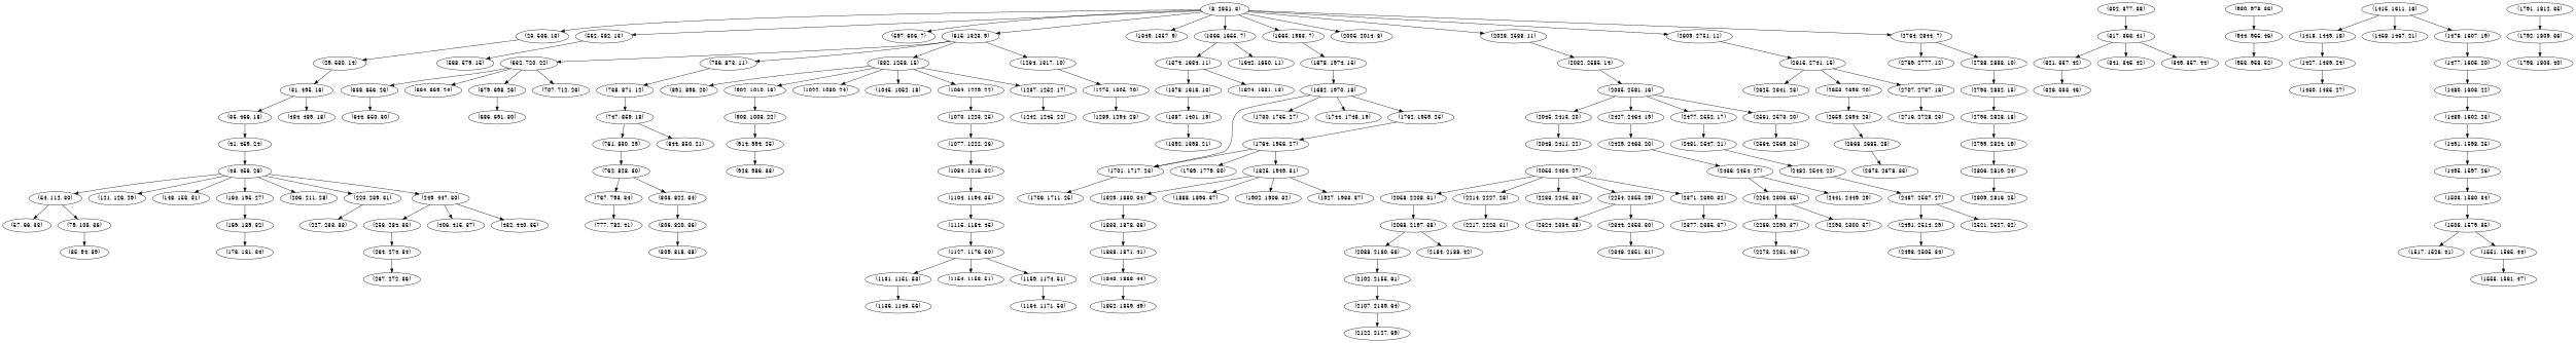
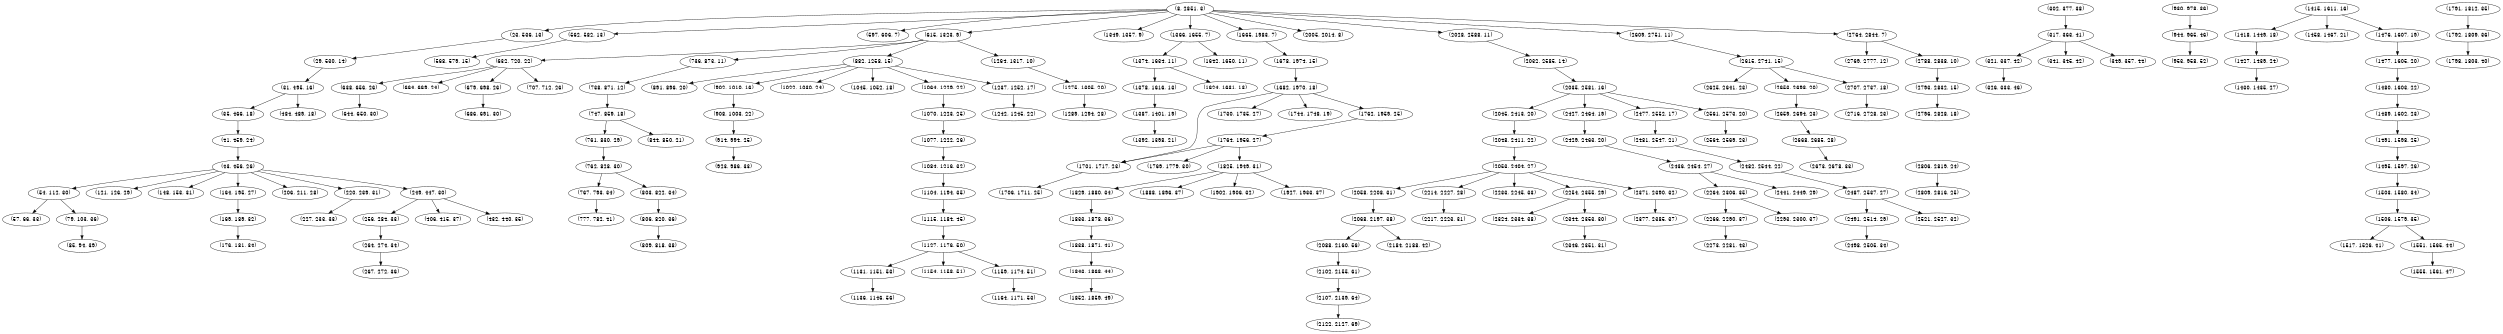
  digraph {
    "(8, 2851, 3)"
    "(23, 536, 13)"
    "(562, 582, 13)"
    "(597, 606, 7)"
    "(615, 1323, 9)"
    "(1349, 1357, 9)"
    "(1366, 1655, 7)"
    "(1665, 1983, 7)"
    "(2005, 2014, 8)"
    "(2028, 2588, 11)"
    "(2609, 2751, 11)"
    "(2764, 2844, 7)"
    "(29, 530, 14)"
    "(568, 579, 15)"
    "(632, 720, 22)"
    "(736, 873, 11)"
    "(882, 1258, 15)"
    "(1264, 1317, 10)"
    "(1374, 1634, 11)"
    "(1642, 1650, 11)"
    "(1678, 1974, 15)"
    "(2032, 2585, 14)"
    "(2615, 2741, 15)"
    "(2769, 2777, 12)"
    "(2788, 2838, 10)"
    "(31, 495, 16)"
    "(35, 466, 18)"
    "(484, 489, 18)"
    "(41, 459, 24)"
    "(43, 456, 26)"
    "(54, 112, 30)"
    "(121, 126, 29)"
    "(148, 153, 31)"
    "(164, 195, 27)"
    "(206, 211, 28)"
    "(220, 239, 31)"
    "(249, 447, 30)"
    "(57, 66, 33)"
    "(79, 103, 36)"
    "(169, 189, 32)"
    "(227, 233, 33)"
    "(256, 284, 33)"
    "(406, 415, 37)"
    "(432, 440, 35)"
    "(85, 94, 39)"
    "(176, 181, 34)"
    "(264, 274, 34)"
    "(267, 272, 36)"
    "(302, 377, 38)"
    "(317, 363, 41)"
    "(321, 337, 42)"
    "(341, 345, 42)"
    "(349, 357, 44)"
    "(326, 333, 46)"
    "(638, 656, 26)"
    "(664, 669, 24)"
    "(679, 698, 26)"
    "(707, 712, 26)"
    "(738, 871, 12)"
    "(891, 896, 20)"
    "(902, 1010, 16)"
    "(1022, 1030, 24)"
    "(1045, 1052, 18)"
    "(1064, 1229, 22)"
    "(1237, 1252, 17)"
    "(1275, 1305, 20)"
    "(644, 650, 30)"
    "(686, 691, 30)"
    "(747, 859, 18)"
    "(761, 830, 29)"
    "(844, 850, 21)"
    "(762, 828, 30)"
    "(767, 793, 34)"
    "(803, 822, 34)"
    "(777, 782, 41)"
    "(806, 820, 36)"
    "(809, 818, 38)"
    "(908, 1003, 22)"
    "(1070, 1223, 25)"
    "(1242, 1245, 22)"
    "(914, 994, 25)"
    "(923, 986, 33)"
    "(930, 978, 36)"
    "(944, 965, 46)"
    "(953, 958, 52)"
    "(1077, 1222, 26)"
    "(1084, 1216, 32)"
    "(1104, 1194, 35)"
    "(1115, 1184, 45)"
    "(1127, 1176, 50)"
    "(1131, 1151, 53)"
    "(1154, 1158, 51)"
    "(1159, 1174, 51)"
    "(1136, 1146, 56)"
    "(1164, 1171, 53)"
    "(1289, 1294, 28)"
    "(1378, 1616, 13)"
    "(1624, 1631, 13)"
    "(1387, 1401, 19)"
    "(1392, 1398, 21)"
    "(1415, 1611, 16)"
    "(1418, 1449, 18)"
    "(1458, 1467, 21)"
    "(1476, 1607, 19)"
    "(1427, 1439, 24)"
    "(1477, 1605, 20)"
    "(1430, 1435, 27)"
    "(1480, 1603, 22)"
    "(1489, 1602, 23)"
    "(1491, 1598, 25)"
    "(1495, 1597, 26)"
    "(1503, 1580, 34)"
    "(1506, 1579, 35)"
    "(1517, 1526, 41)"
    "(1551, 1565, 44)"
    "(1555, 1561, 47)"
    "(1682, 1970, 18)"
    "(1701, 1717, 23)"
    "(1730, 1735, 27)"
    "(1744, 1748, 19)"
    "(1762, 1959, 25)"
    "(1706, 1711, 25)"
    "(1764, 1956, 27)"
    "(1769, 1779, 30)"
    "(1825, 1949, 31)"
    "(1791, 1812, 35)"
    "(1792, 1809, 36)"
    "(1829, 1880, 34)"
    "(1888, 1896, 37)"
    "(1902, 1906, 32)"
    "(1927, 1933, 37)"
    "(1798, 1803, 40)"
    "(1833, 1878, 36)"
    "(1838, 1871, 41)"
    "(1843, 1868, 44)"
    "(1852, 1859, 49)"
    "(2035, 2581, 16)"
    "(2045, 2413, 20)"
    "(2427, 2464, 19)"
    "(2477, 2552, 17)"
    "(2561, 2573, 20)"
    "(2048, 2411, 22)"
    "(2429, 2463, 20)"
    "(2481, 2547, 21)"
    "(2564, 2569, 23)"
    "(2053, 2404, 27)"
    "(2058, 2208, 31)"
    "(2214, 2227, 28)"
    "(2233, 2245, 33)"
    "(2254, 2355, 29)"
    "(2371, 2390, 32)"
    "(2068, 2197, 38)"
    "(2217, 2223, 31)"
    "(2324, 2334, 38)"
    "(2344, 2353, 30)"
    "(2377, 2385, 37)"
    "(2088, 2160, 56)"
    "(2184, 2188, 42)"
    "(2102, 2155, 61)"
    "(2107, 2139, 64)"
    "(2122, 2127, 69)"
    "(2264, 2306, 35)"
    "(2266, 2290, 37)"
    "(2293, 2300, 37)"
    "(2346, 2351, 31)"
    "(2273, 2281, 43)"
    "(2436, 2454, 27)"
    "(2441, 2449, 29)"
    "(2482, 2544, 22)"
    "(2487, 2537, 27)"
    "(2491, 2514, 29)"
    "(2521, 2527, 32)"
    "(2498, 2505, 34)"
    "(2625, 2641, 23)"
    "(2653, 2698, 20)"
    "(2707, 2737, 18)"
    "(2659, 2694, 23)"
    "(2716, 2728, 23)"
    "(2668, 2685, 28)"
    "(2673, 2678, 33)"
    "(2793, 2832, 15)"
    "(2796, 2828, 18)"
-   "(2799, 2824, 19)"
    "(2806, 2819, 24)"
    "(2809, 2816, 25)"
    "(8, 2851, 3)" -> "(23, 536, 13)"
    "(8, 2851, 3)" -> "(562, 582, 13)"
    "(8, 2851, 3)" -> "(597, 606, 7)"
    "(8, 2851, 3)" -> "(615, 1323, 9)"
    "(8, 2851, 3)" -> "(1349, 1357, 9)"
    "(8, 2851, 3)" -> "(1366, 1655, 7)"
    "(8, 2851, 3)" -> "(1665, 1983, 7)"
    "(8, 2851, 3)" -> "(2005, 2014, 8)"
    "(8, 2851, 3)" -> "(2028, 2588, 11)"
    "(8, 2851, 3)" -> "(2609, 2751, 11)"
    "(8, 2851, 3)" -> "(2764, 2844, 7)"
    "(23, 536, 13)" -> "(29, 530, 14)"
    "(562, 582, 13)" -> "(568, 579, 15)"
    "(615, 1323, 9)" -> "(632, 720, 22)"
    "(615, 1323, 9)" -> "(736, 873, 11)"
    "(615, 1323, 9)" -> "(882, 1258, 15)"
    "(615, 1323, 9)" -> "(1264, 1317, 10)"
    "(1366, 1655, 7)" -> "(1374, 1634, 11)"
    "(1366, 1655, 7)" -> "(1642, 1650, 11)"
    "(1665, 1983, 7)" -> "(1678, 1974, 15)"
    "(2028, 2588, 11)" -> "(2032, 2585, 14)"
    "(2609, 2751, 11)" -> "(2615, 2741, 15)"
    "(2764, 2844, 7)" -> "(2769, 2777, 12)"
    "(2764, 2844, 7)" -> "(2788, 2838, 10)"
    "(29, 530, 14)" -> "(31, 495, 16)"
    "(632, 720, 22)" -> "(638, 656, 26)"
    "(632, 720, 22)" -> "(664, 669, 24)"
    "(632, 720, 22)" -> "(679, 698, 26)"
    "(632, 720, 22)" -> "(707, 712, 26)"
    "(736, 873, 11)" -> "(738, 871, 12)"
    "(882, 1258, 15)" -> "(891, 896, 20)"
    "(882, 1258, 15)" -> "(902, 1010, 16)"
    "(882, 1258, 15)" -> "(1022, 1030, 24)"
    "(882, 1258, 15)" -> "(1045, 1052, 18)"
    "(882, 1258, 15)" -> "(1064, 1229, 22)"
    "(882, 1258, 15)" -> "(1237, 1252, 17)"
    "(1264, 1317, 10)" -> "(1275, 1305, 20)"
    "(1374, 1634, 11)" -> "(1378, 1616, 13)"
    "(1374, 1634, 11)" -> "(1624, 1631, 13)"
    "(1678, 1974, 15)" -> "(1682, 1970, 18)"
    "(2032, 2585, 14)" -> "(2035, 2581, 16)"
    "(2615, 2741, 15)" -> "(2625, 2641, 23)"
    "(2615, 2741, 15)" -> "(2653, 2698, 20)"
    "(2615, 2741, 15)" -> "(2707, 2737, 18)"
    "(2788, 2838, 10)" -> "(2793, 2832, 15)"
    "(31, 495, 16)" -> "(35, 466, 18)"
    "(31, 495, 16)" -> "(484, 489, 18)"
    "(35, 466, 18)" -> "(41, 459, 24)"
    "(41, 459, 24)" -> "(43, 456, 26)"
    "(43, 456, 26)" -> "(54, 112, 30)"
    "(43, 456, 26)" -> "(121, 126, 29)"
    "(43, 456, 26)" -> "(148, 153, 31)"
    "(43, 456, 26)" -> "(164, 195, 27)"
    "(43, 456, 26)" -> "(206, 211, 28)"
    "(43, 456, 26)" -> "(220, 239, 31)"
    "(43, 456, 26)" -> "(249, 447, 30)"
    "(54, 112, 30)" -> "(57, 66, 33)"
    "(54, 112, 30)" -> "(79, 103, 36)"
    "(164, 195, 27)" -> "(169, 189, 32)"
    "(220, 239, 31)" -> "(227, 233, 33)"
    "(249, 447, 30)" -> "(256, 284, 33)"
    "(249, 447, 30)" -> "(406, 415, 37)"
    "(249, 447, 30)" -> "(432, 440, 35)"
    "(79, 103, 36)" -> "(85, 94, 39)"
    "(169, 189, 32)" -> "(176, 181, 34)"
    "(256, 284, 33)" -> "(264, 274, 34)"
    "(264, 274, 34)" -> "(267, 272, 36)"
    "(302, 377, 38)" -> "(317, 363, 41)"
    "(317, 363, 41)" -> "(321, 337, 42)"
    "(317, 363, 41)" -> "(341, 345, 42)"
    "(317, 363, 41)" -> "(349, 357, 44)"
    "(321, 337, 42)" -> "(326, 333, 46)"
    "(638, 656, 26)" -> "(644, 650, 30)"
    "(679, 698, 26)" -> "(686, 691, 30)"
    "(738, 871, 12)" -> "(747, 859, 18)"
    "(902, 1010, 16)" -> "(908, 1003, 22)"
    "(1064, 1229, 22)" -> "(1070, 1223, 25)"
    "(1237, 1252, 17)" -> "(1242, 1245, 22)"
    "(1275, 1305, 20)" -> "(1289, 1294, 28)"
    "(747, 859, 18)" -> "(761, 830, 29)"
    "(747, 859, 18)" -> "(844, 850, 21)"
    "(761, 830, 29)" -> "(762, 828, 30)"
    "(762, 828, 30)" -> "(767, 793, 34)"
    "(762, 828, 30)" -> "(803, 822, 34)"
    "(767, 793, 34)" -> "(777, 782, 41)"
    "(803, 822, 34)" -> "(806, 820, 36)"
    "(806, 820, 36)" -> "(809, 818, 38)"
    "(908, 1003, 22)" -> "(914, 994, 25)"
    "(1070, 1223, 25)" -> "(1077, 1222, 26)"
    "(914, 994, 25)" -> "(923, 986, 33)"
    "(930, 978, 36)" -> "(944, 965, 46)"
    "(944, 965, 46)" -> "(953, 958, 52)"
    "(1077, 1222, 26)" -> "(1084, 1216, 32)"
    "(1084, 1216, 32)" -> "(1104, 1194, 35)"
    "(1104, 1194, 35)" -> "(1115, 1184, 45)"
    "(1115, 1184, 45)" -> "(1127, 1176, 50)"
    "(1127, 1176, 50)" -> "(1131, 1151, 53)"
    "(1127, 1176, 50)" -> "(1154, 1158, 51)"
    "(1127, 1176, 50)" -> "(1159, 1174, 51)"
    "(1131, 1151, 53)" -> "(1136, 1146, 56)"
    "(1159, 1174, 51)" -> "(1164, 1171, 53)"
    "(1378, 1616, 13)" -> "(1387, 1401, 19)"
    "(1387, 1401, 19)" -> "(1392, 1398, 21)"
    "(1415, 1611, 16)" -> "(1418, 1449, 18)"
    "(1415, 1611, 16)" -> "(1458, 1467, 21)"
    "(1415, 1611, 16)" -> "(1476, 1607, 19)"
    "(1418, 1449, 18)" -> "(1427, 1439, 24)"
    "(1476, 1607, 19)" -> "(1477, 1605, 20)"
    "(1427, 1439, 24)" -> "(1430, 1435, 27)"
    "(1477, 1605, 20)" -> "(1480, 1603, 22)"
    "(1480, 1603, 22)" -> "(1489, 1602, 23)"
    "(1489, 1602, 23)" -> "(1491, 1598, 25)"
    "(1491, 1598, 25)" -> "(1495, 1597, 26)"
    "(1495, 1597, 26)" -> "(1503, 1580, 34)"
    "(1503, 1580, 34)" -> "(1506, 1579, 35)"
    "(1506, 1579, 35)" -> "(1517, 1526, 41)"
    "(1506, 1579, 35)" -> "(1551, 1565, 44)"
    "(1551, 1565, 44)" -> "(1555, 1561, 47)"
    "(1682, 1970, 18)" -> "(1701, 1717, 23)"
    "(1682, 1970, 18)" -> "(1730, 1735, 27)"
    "(1682, 1970, 18)" -> "(1744, 1748, 19)"
    "(1682, 1970, 18)" -> "(1762, 1959, 25)"
    "(1701, 1717, 23)" -> "(1706, 1711, 25)"
    "(1762, 1959, 25)" -> "(1764, 1956, 27)"
    "(1764, 1956, 27)" -> "(1701, 1717, 23)"
    "(1764, 1956, 27)" -> "(1769, 1779, 30)"
    "(1764, 1956, 27)" -> "(1825, 1949, 31)"
    "(1825, 1949, 31)" -> "(1829, 1880, 34)"
    "(1825, 1949, 31)" -> "(1888, 1896, 37)"
    "(1825, 1949, 31)" -> "(1902, 1906, 32)"
    "(1825, 1949, 31)" -> "(1927, 1933, 37)"
    "(1791, 1812, 35)" -> "(1792, 1809, 36)"
    "(1792, 1809, 36)" -> "(1798, 1803, 40)"
    "(1829, 1880, 34)" -> "(1833, 1878, 36)"
    "(1833, 1878, 36)" -> "(1838, 1871, 41)"
    "(1838, 1871, 41)" -> "(1843, 1868, 44)"
    "(1843, 1868, 44)" -> "(1852, 1859, 49)"
    "(2035, 2581, 16)" -> "(2045, 2413, 20)"
    "(2035, 2581, 16)" -> "(2427, 2464, 19)"
    "(2035, 2581, 16)" -> "(2477, 2552, 17)"
    "(2035, 2581, 16)" -> "(2561, 2573, 20)"
    "(2045, 2413, 20)" -> "(2048, 2411, 22)"
    "(2427, 2464, 19)" -> "(2429, 2463, 20)"
    "(2477, 2552, 17)" -> "(2481, 2547, 21)"
    "(2561, 2573, 20)" -> "(2564, 2569, 23)"
+   "(2048, 2411, 22)" -> "(2053, 2404, 27)"
    "(2429, 2463, 20)" -> "(2436, 2454, 27)"
    "(2481, 2547, 21)" -> "(2482, 2544, 22)"
    "(2053, 2404, 27)" -> "(2058, 2208, 31)"
    "(2053, 2404, 27)" -> "(2214, 2227, 28)"
    "(2053, 2404, 27)" -> "(2233, 2245, 33)"
    "(2053, 2404, 27)" -> "(2254, 2355, 29)"
    "(2053, 2404, 27)" -> "(2371, 2390, 32)"
    "(2058, 2208, 31)" -> "(2068, 2197, 38)"
    "(2214, 2227, 28)" -> "(2217, 2223, 31)"
    "(2254, 2355, 29)" -> "(2324, 2334, 38)"
    "(2254, 2355, 29)" -> "(2344, 2353, 30)"
    "(2371, 2390, 32)" -> "(2377, 2385, 37)"
    "(2068, 2197, 38)" -> "(2088, 2160, 56)"
    "(2068, 2197, 38)" -> "(2184, 2188, 42)"
    "(2344, 2353, 30)" -> "(2346, 2351, 31)"
    "(2088, 2160, 56)" -> "(2102, 2155, 61)"
    "(2102, 2155, 61)" -> "(2107, 2139, 64)"
    "(2107, 2139, 64)" -> "(2122, 2127, 69)"
    "(2264, 2306, 35)" -> "(2266, 2290, 37)"
    "(2264, 2306, 35)" -> "(2293, 2300, 37)"
    "(2266, 2290, 37)" -> "(2273, 2281, 43)"
    "(2436, 2454, 27)" -> "(2264, 2306, 35)"
    "(2436, 2454, 27)" -> "(2441, 2449, 29)"
    "(2482, 2544, 22)" -> "(2487, 2537, 27)"
    "(2487, 2537, 27)" -> "(2491, 2514, 29)"
    "(2487, 2537, 27)" -> "(2521, 2527, 32)"
    "(2491, 2514, 29)" -> "(2498, 2505, 34)"
    "(2653, 2698, 20)" -> "(2659, 2694, 23)"
    "(2707, 2737, 18)" -> "(2716, 2728, 23)"
    "(2659, 2694, 23)" -> "(2668, 2685, 28)"
    "(2668, 2685, 28)" -> "(2673, 2678, 33)"
    "(2793, 2832, 15)" -> "(2796, 2828, 18)"
-   "(2796, 2828, 18)" -> "(2799, 2824, 19)"
-   "(2799, 2824, 19)" -> "(2806, 2819, 24)"
    "(2806, 2819, 24)" -> "(2809, 2816, 25)"
  }
